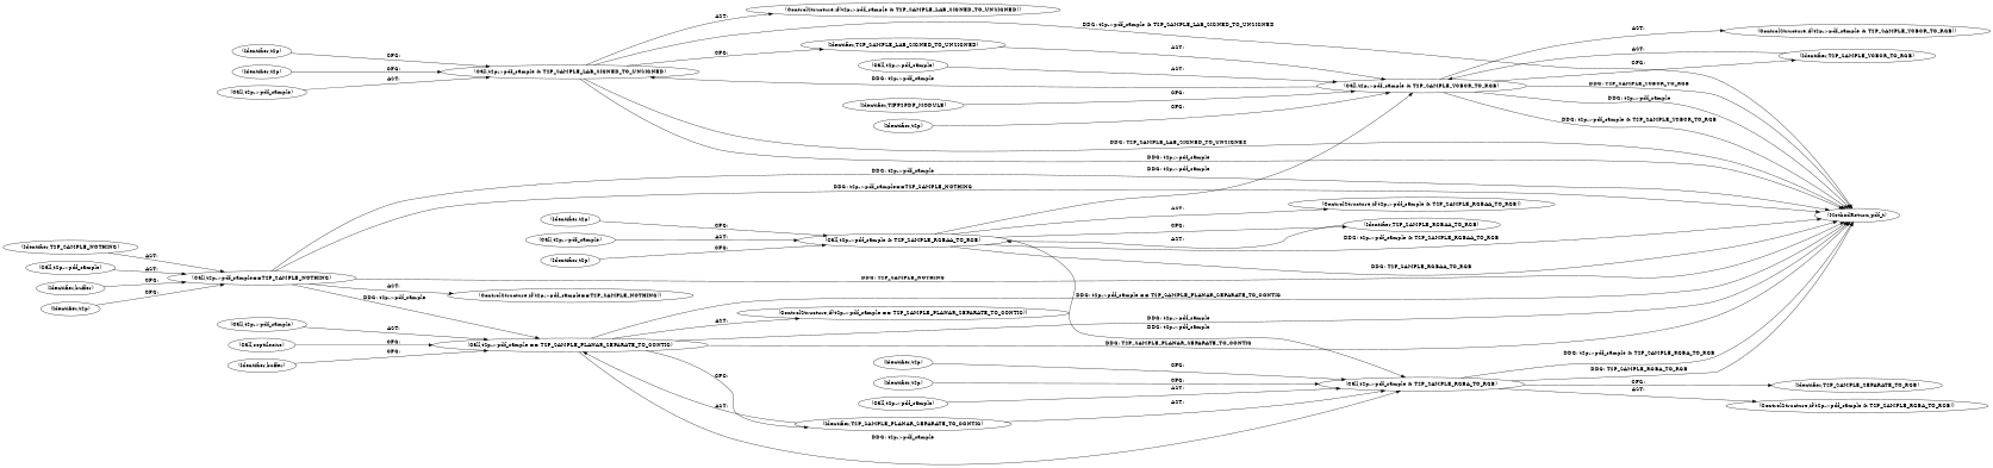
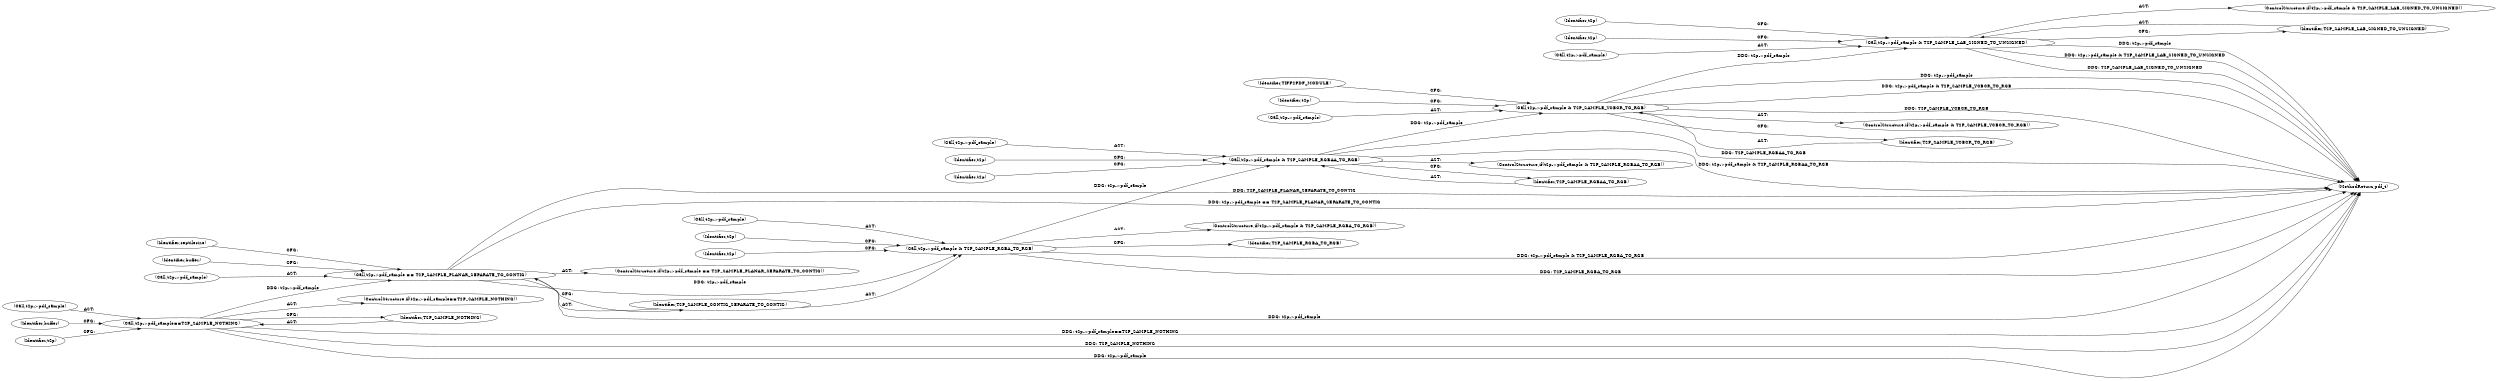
  digraph {
    rankdir=LR
    n1 [label="(Call,t2p->pdf_sample & T2P_SAMPLE_LAB_SIGNED_TO_UNSIGNED)"]
    n2 [label="(ControlStructure,if(t2p->pdf_sample & T2P_SAMPLE_LAB_SIGNED_TO_UNSIGNED))"]
    n3 [label="(MethodReturn,pdf_t)"]
    n4 [label="(Identifier,T2P_SAMPLE_LAB_SIGNED_TO_UNSIGNED)"]
    n5 [label="(Call,t2p->pdf_sample & T2P_SAMPLE_YCBCR_TO_RGB)"]
    n6 [label="(ControlStructure,if(t2p->pdf_sample & T2P_SAMPLE_YCBCR_TO_RGB))"]
    n7 [label="(Identifier,T2P_SAMPLE_YCBCR_TO_RGB)"]
    n8 [label="(Call,t2p->pdf_sample & T2P_SAMPLE_RGBAA_TO_RGB)"]
    n9 [label="(ControlStructure,if(t2p->pdf_sample & T2P_SAMPLE_RGBAA_TO_RGB))"]
    n10 [label="(Identifier,T2P_SAMPLE_RGBAA_TO_RGB)"]
    n11 [label="(Call,t2p->pdf_sample & T2P_SAMPLE_RGBA_TO_RGB)"]
    n12 [label="(ControlStructure,if(t2p->pdf_sample & T2P_SAMPLE_RGBA_TO_RGB))"]
-   n13 [label="(Identifier,T2P_SAMPLE_SEPARATE_TO_RGB)"]
+   n13 [label="(Identifier,T2P_SAMPLE_RGBA_TO_RGB)"]
    n14 [label="(Call,t2p->pdf_sample == T2P_SAMPLE_PLANAR_SEPARATE_TO_CONTIG)"]
    n15 [label="(ControlStructure,if(t2p->pdf_sample == T2P_SAMPLE_PLANAR_SEPARATE_TO_CONTIG))"]
-   n16 [label="(Identifier,T2P_SAMPLE_PLANAR_SEPARATE_TO_CONTIG)"]
+   n16 [label="(Identifier,T2P_SAMPLE_CONTIG_SEPARATE_TO_CONTIG)"]
    n17 [label="(Call,t2p->pdf_sample==T2P_SAMPLE_NOTHING)"]
    n18 [label="(ControlStructure,if(t2p->pdf_sample==T2P_SAMPLE_NOTHING))"]
    n19 [label="(Identifier,T2P_SAMPLE_NOTHING)"]
-   n20 [label="(Call,septilesize)"]
+   n20 [label="(Identifier,septilesize)"]
    n21 [label="(Identifier,t2p)"]
    n22 [label="(Call,t2p->pdf_sample)"]
    n23 [label="(Identifier,t2p)"]
    n24 [label="(Identifier,buffer)"]
    n25 [label="(Identifier,TIFF2PDF_MODULE)"]
    n26 [label="(Call,t2p->pdf_sample)"]
    n27 [label="(Call,t2p->pdf_sample)"]
    n28 [label="(Identifier,t2p)"]
    n29 [label="(Identifier,buffer)"]
    n30 [label="(Identifier,t2p)"]
    n31 [label="(Identifier,t2p)"]
    n32 [label="(Identifier,t2p)"]
    n33 [label="(Call,t2p->pdf_sample)"]
    n34 [label="(Call,t2p->pdf_sample)"]
    n35 [label="(Identifier,t2p)"]
    n36 [label="(Identifier,t2p)"]
    n37 [label="(Call,t2p->pdf_sample)"]
    n1 -> n2 [label="AST: "]
    n1 -> n3 [label="DDG: t2p->pdf_sample"]
    n1 -> n3 [label="DDG: t2p->pdf_sample & T2P_SAMPLE_LAB_SIGNED_TO_UNSIGNED"]
    n1 -> n3 [label="DDG: T2P_SAMPLE_LAB_SIGNED_TO_UNSIGNED"]
    n1 -> n4 [label="CFG: "]
-   n4 -> n5 [label="AST: "]
+   n4 -> n1 [label="AST: "]
    n5 -> n1 [label="DDG: t2p->pdf_sample"]
    n5 -> n3 [label="DDG: t2p->pdf_sample"]
    n5 -> n3 [label="DDG: t2p->pdf_sample & T2P_SAMPLE_YCBCR_TO_RGB"]
    n5 -> n3 [label="DDG: T2P_SAMPLE_YCBCR_TO_RGB"]
    n5 -> n6 [label="AST: "]
    n5 -> n7 [label="CFG: "]
    n7 -> n5 [label="AST: "]
    n8 -> n3 [label="DDG: T2P_SAMPLE_RGBAA_TO_RGB"]
    n8 -> n3 [label="DDG: t2p->pdf_sample & T2P_SAMPLE_RGBAA_TO_RGB"]
    n8 -> n5 [label="DDG: t2p->pdf_sample"]
    n8 -> n9 [label="AST: "]
    n8 -> n10 [label="CFG: "]
    n10 -> n8 [label="AST: "]
    n11 -> n3 [label="DDG: t2p->pdf_sample & T2P_SAMPLE_RGBA_TO_RGB"]
    n11 -> n3 [label="DDG: T2P_SAMPLE_RGBA_TO_RGB"]
-   n8 -> n11 [label="DDG: t2p->pdf_sample"]
+   n11 -> n8 [label="DDG: t2p->pdf_sample"]
    n11 -> n12 [label="AST: "]
    n11 -> n13 [label="CFG: "]
    n14 -> n3 [label="DDG: t2p->pdf_sample"]
    n14 -> n3 [label="DDG: T2P_SAMPLE_PLANAR_SEPARATE_TO_CONTIG"]
    n14 -> n3 [label="DDG: t2p->pdf_sample == T2P_SAMPLE_PLANAR_SEPARATE_TO_CONTIG"]
    n14 -> n11 [label="DDG: t2p->pdf_sample"]
    n14 -> n15 [label="AST: "]
    n14 -> n16 [label="CFG: "]
    n16 -> n11 [label="AST: "]
    n16 -> n14 [label="AST: "]
    n17 -> n3 [label="DDG: t2p->pdf_sample==T2P_SAMPLE_NOTHING"]
    n17 -> n3 [label="DDG: T2P_SAMPLE_NOTHING"]
    n17 -> n3 [label="DDG: t2p->pdf_sample"]
    n17 -> n14 [label="DDG: t2p->pdf_sample"]
    n17 -> n18 [label="AST: "]
+   n17 -> n19 [label="CFG: "]
    n19 -> n17 [label="AST: "]
    n20 -> n14 [label="CFG: "]
    n21 -> n1 [label="CFG: "]
    n22 -> n17 [label="AST: "]
    n23 -> n1 [label="CFG: "]
    n24 -> n14 [label="CFG: "]
    n25 -> n5 [label="CFG: "]
    n26 -> n11 [label="AST: "]
    n27 -> n1 [label="AST: "]
    n28 -> n11 [label="CFG: "]
    n29 -> n17 [label="CFG: "]
    n30 -> n17 [label="CFG: "]
    n31 -> n11 [label="CFG: "]
    n32 -> n5 [label="CFG: "]
    n33 -> n5 [label="AST: "]
    n34 -> n8 [label="AST: "]
    n35 -> n8 [label="CFG: "]
    n36 -> n8 [label="CFG: "]
    n37 -> n14 [label="AST: "]
  }
